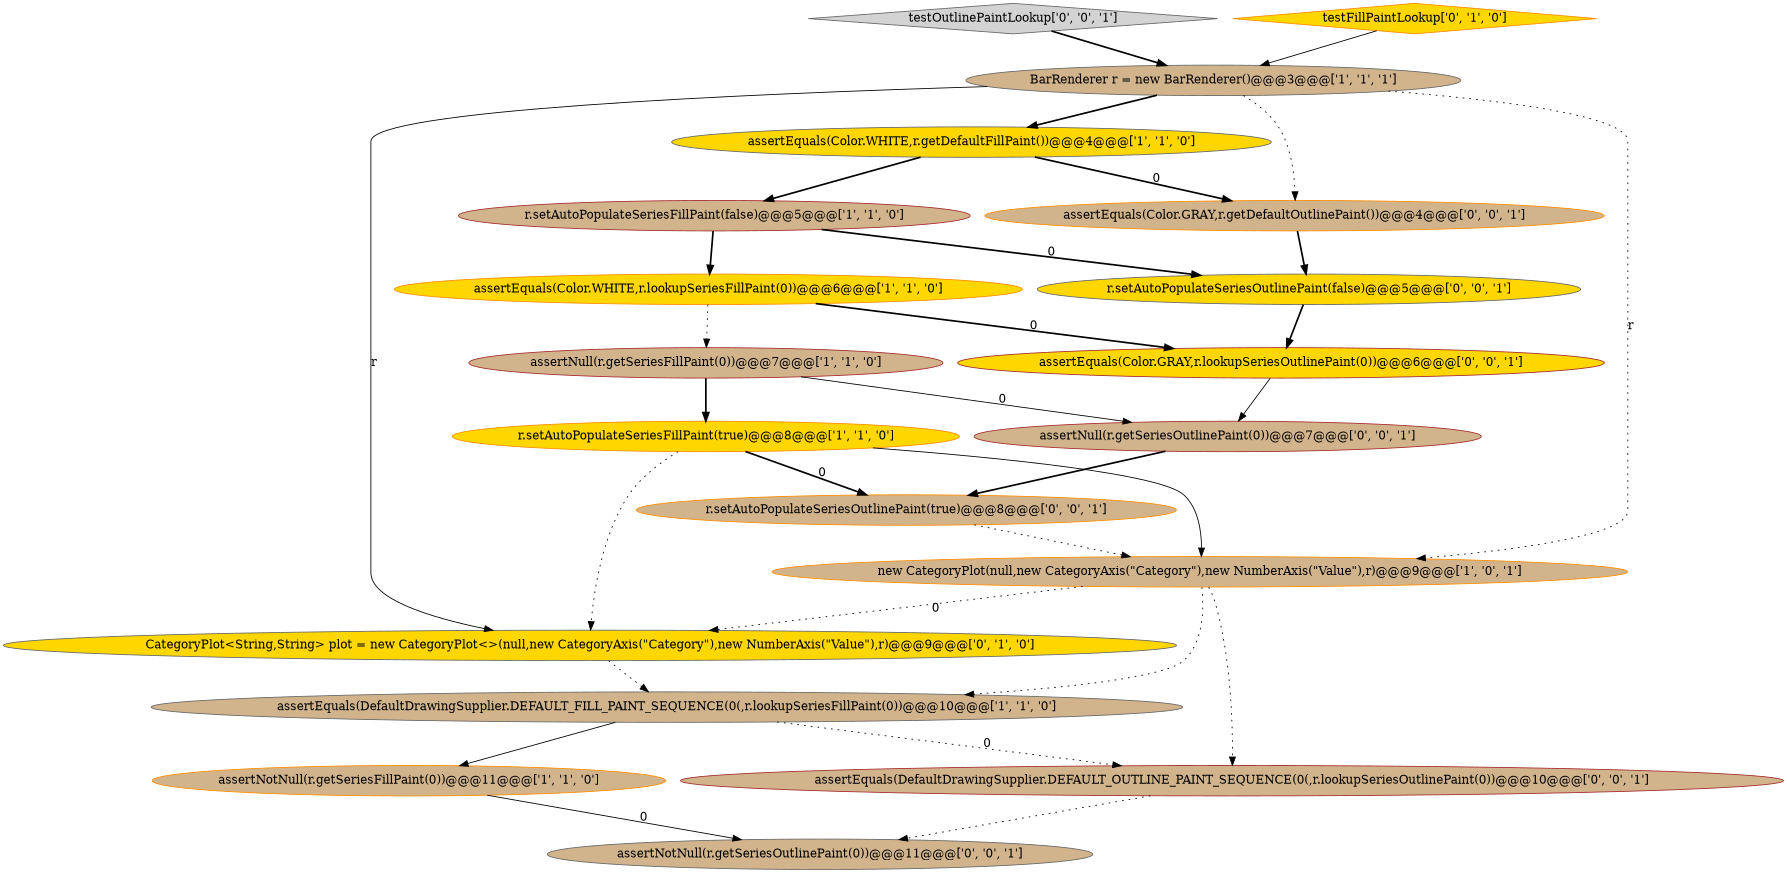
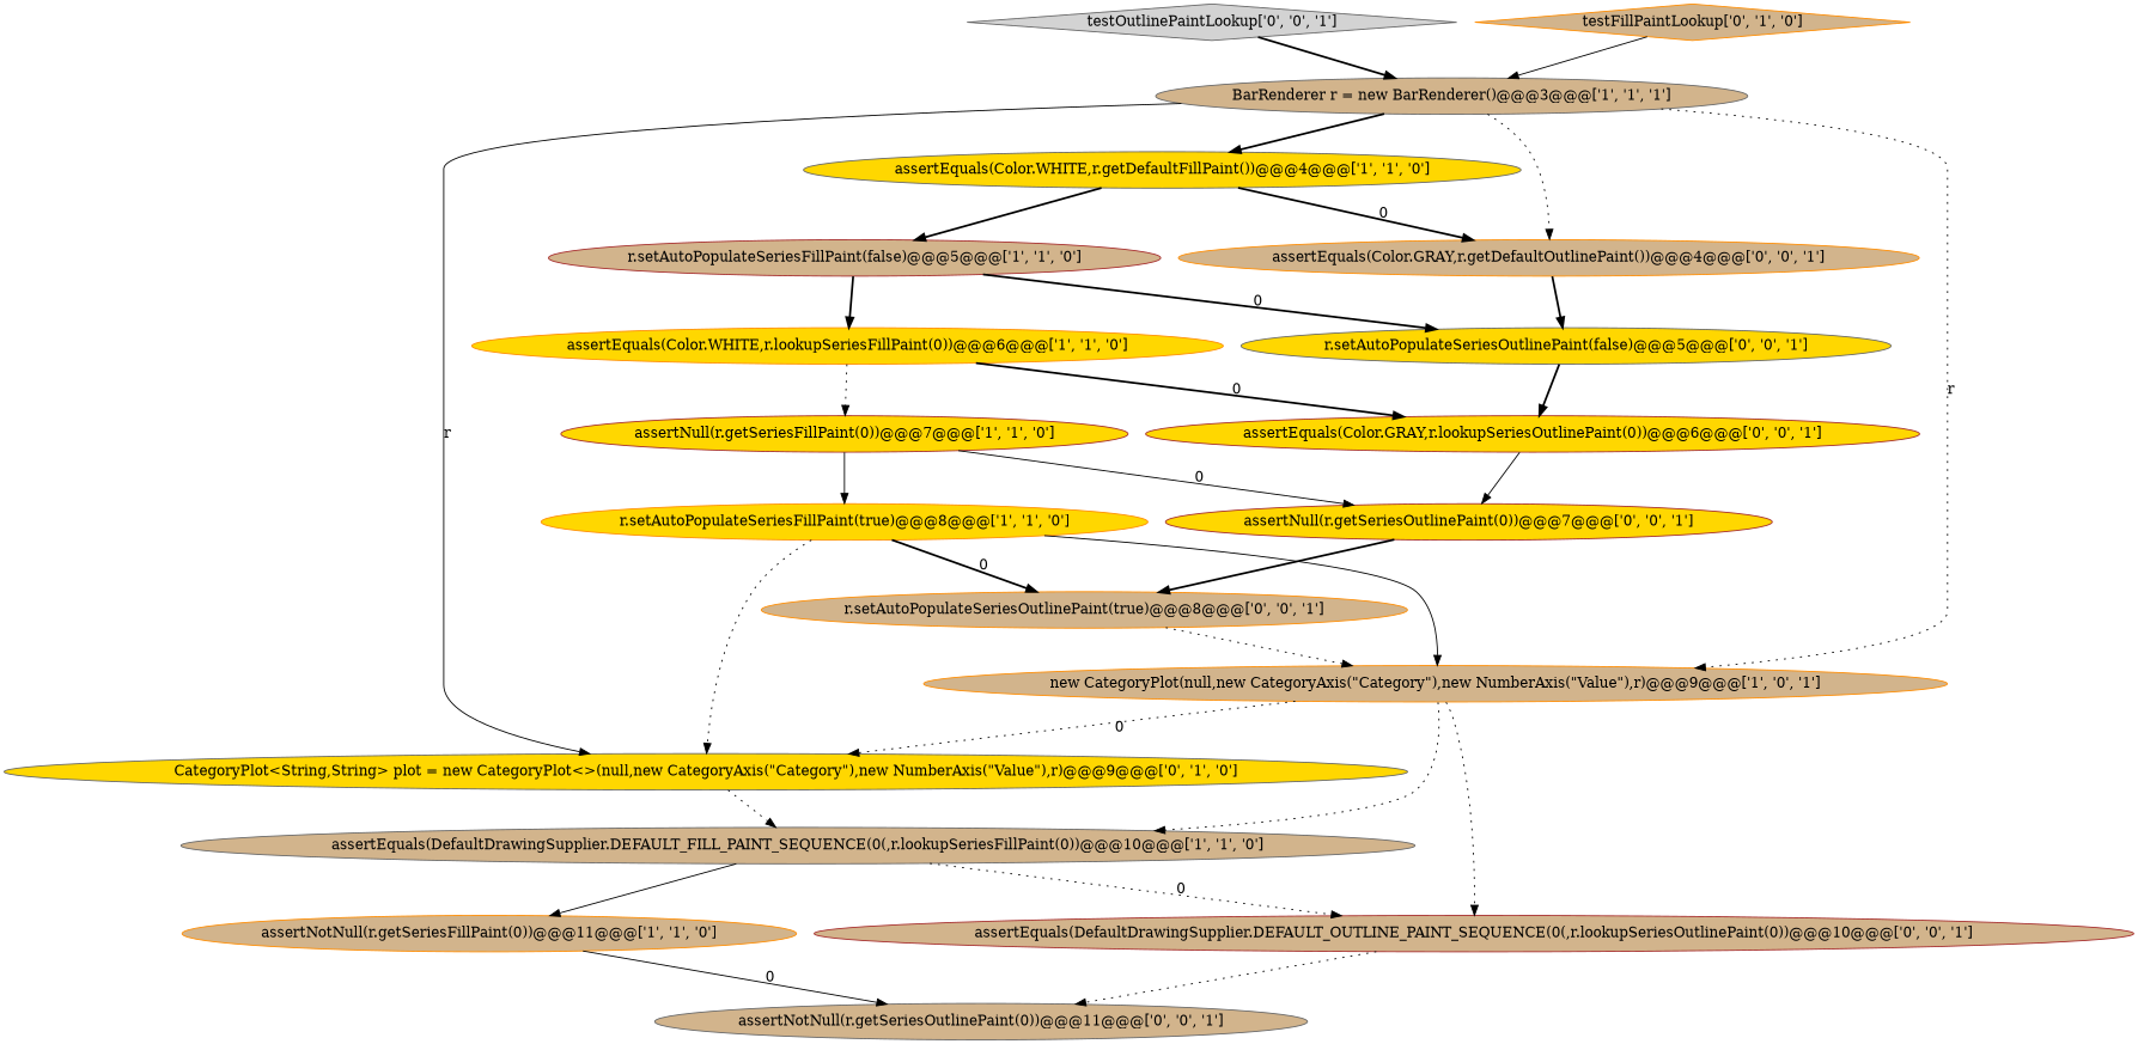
  digraph {
    fontname="DejaVu Serif"
    node [color=darkorange fillcolor=tan fontname="DejaVu Serif" shape=ellipse style=filled]
    edge [fontname="DejaVu Serif" style=bold]
    n1 [color=brown label="r.setAutoPopulateSeriesFillPaint(false)@@@5@@@['1', '1', '0']"]
    n2 [fillcolor=gold label="assertEquals(Color.WHITE,r.lookupSeriesFillPaint(0))@@@6@@@['1', '1', '0']"]
    n3 [color=gray40 fillcolor=gold label="r.setAutoPopulateSeriesOutlinePaint(false)@@@5@@@['0', '0', '1']"]
-   n4 [color=brown label="assertNull(r.getSeriesFillPaint(0))@@@7@@@['1', '1', '0']"]
+   n4 [color=brown fillcolor=gold label="assertNull(r.getSeriesFillPaint(0))@@@7@@@['1', '1', '0']"]
    n5 [color=brown fillcolor=gold label="assertEquals(Color.GRAY,r.lookupSeriesOutlinePaint(0))@@@6@@@['0', '0', '1']"]
-   n6 [color=brown label="assertNull(r.getSeriesOutlinePaint(0))@@@7@@@['0', '0', '1']"]
+   n6 [color=brown fillcolor=gold label="assertNull(r.getSeriesOutlinePaint(0))@@@7@@@['0', '0', '1']"]
    n7 [fillcolor=gold label="r.setAutoPopulateSeriesFillPaint(true)@@@8@@@['1', '1', '0']"]
    n8 [label="assertEquals(Color.GRAY,r.getDefaultOutlinePaint())@@@4@@@['0', '0', '1']"]
    n9 [color=gray40 label="assertEquals(DefaultDrawingSupplier.DEFAULT_FILL_PAINT_SEQUENCE(0(,r.lookupSeriesFillPaint(0))@@@10@@@['1', '1', '0']"]
    n10 [label="assertNotNull(r.getSeriesFillPaint(0))@@@11@@@['1', '1', '0']"]
    n11 [color=brown label="assertEquals(DefaultDrawingSupplier.DEFAULT_OUTLINE_PAINT_SEQUENCE(0(,r.lookupSeriesOutlinePaint(0))@@@10@@@['0', '0', '1']"]
    n12 [color=gray40 label="assertNotNull(r.getSeriesOutlinePaint(0))@@@11@@@['0', '0', '1']"]
    n13 [label="r.setAutoPopulateSeriesOutlinePaint(true)@@@8@@@['0', '0', '1']"]
    n14 [label="new CategoryPlot(null,new CategoryAxis(\"Category\"),new NumberAxis(\"Value\"),r)@@@9@@@['1', '0', '1']"]
    n15 [color=gray40 fillcolor=lightgrey label="testOutlinePaintLookup['0', '0', '1']" shape=diamond]
    n16 [color=gray40 label="BarRenderer r = new BarRenderer()@@@3@@@['1', '1', '1']"]
    n17 [color=gray40 fillcolor=gold label="CategoryPlot<String,String> plot = new CategoryPlot<>(null,new CategoryAxis(\"Category\"),new NumberAxis(\"Value\"),r)@@@9@@@['0', '1', '0']"]
    n18 [color=gray40 fillcolor=gold label="assertEquals(Color.WHITE,r.getDefaultFillPaint())@@@4@@@['1', '1', '0']"]
-   n19 [fillcolor=gold label="testFillPaintLookup['0', '1', '0']" shape=diamond]
+   n19 [label="testFillPaintLookup['0', '1', '0']" shape=diamond]
    n1 -> n2
    n1 -> n3 [label=0]
    n2 -> n4 [style=dotted]
    n2 -> n5 [label=0]
    n3 -> n5
    n4 -> n6 [label=0 style=solid]
-   n4 -> n7
+   n4 -> n7 [style=solid]
    n5 -> n6 [style=solid]
    n6 -> n13
    n7 -> n13 [label=0]
    n7 -> n14 [style=solid]
    n7 -> n17 [style=dotted]
    n8 -> n3
    n9 -> n10 [style=solid]
    n9 -> n11 [label=0 style=dotted]
    n10 -> n12 [label=0 style=solid]
    n11 -> n12 [style=dotted]
    n13 -> n14 [style=dotted]
    n14 -> n9 [style=dotted]
    n14 -> n11 [style=dotted]
    n14 -> n17 [label=0 style=dotted]
    n15 -> n16
    n16 -> n8 [style=dotted]
    n16 -> n14 [label=r style=dotted]
    n16 -> n17 [label=r style=solid]
    n16 -> n18
    n17 -> n9 [style=dotted]
    n18 -> n1
    n18 -> n8 [label=0]
    n19 -> n16 [style=solid]
  }
